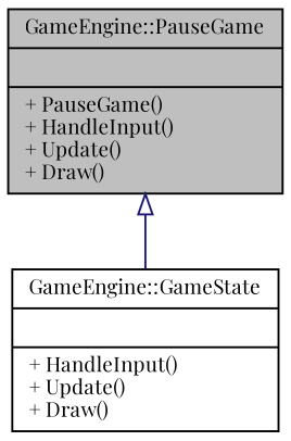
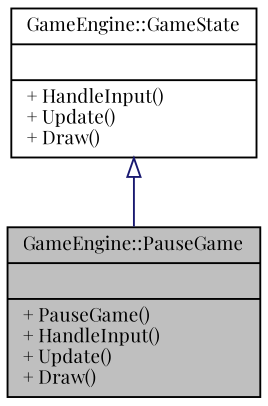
  digraph {
    fontname="Playfair Display"
    node [color=black fontname="Playfair Display" fontsize=10 shape=record style=filled]
    n1 [fillcolor=grey75 fontcolor=black height=0.2 label="{GameEngine::PauseGame\n||+ PauseGame()\l+ HandleInput()\l+ Update()\l+ Draw()\l}" width=0.4]
    n2 [fillcolor=white height=0.2 label="{GameEngine::GameState\n||+ HandleInput()\l+ Update()\l+ Draw()\l}" width=0.4]
-   n1 -> n2 [arrowtail=onormal color=midnightblue dir=back fontname="Playfair Display" fontsize=10 labelfontname=Helvetica labelfontsize=10 style=solid]
+   n2 -> n1 [arrowtail=onormal color=midnightblue dir=back fontname="Playfair Display" fontsize=10 labelfontname=Helvetica labelfontsize=10 style=solid]
  }
